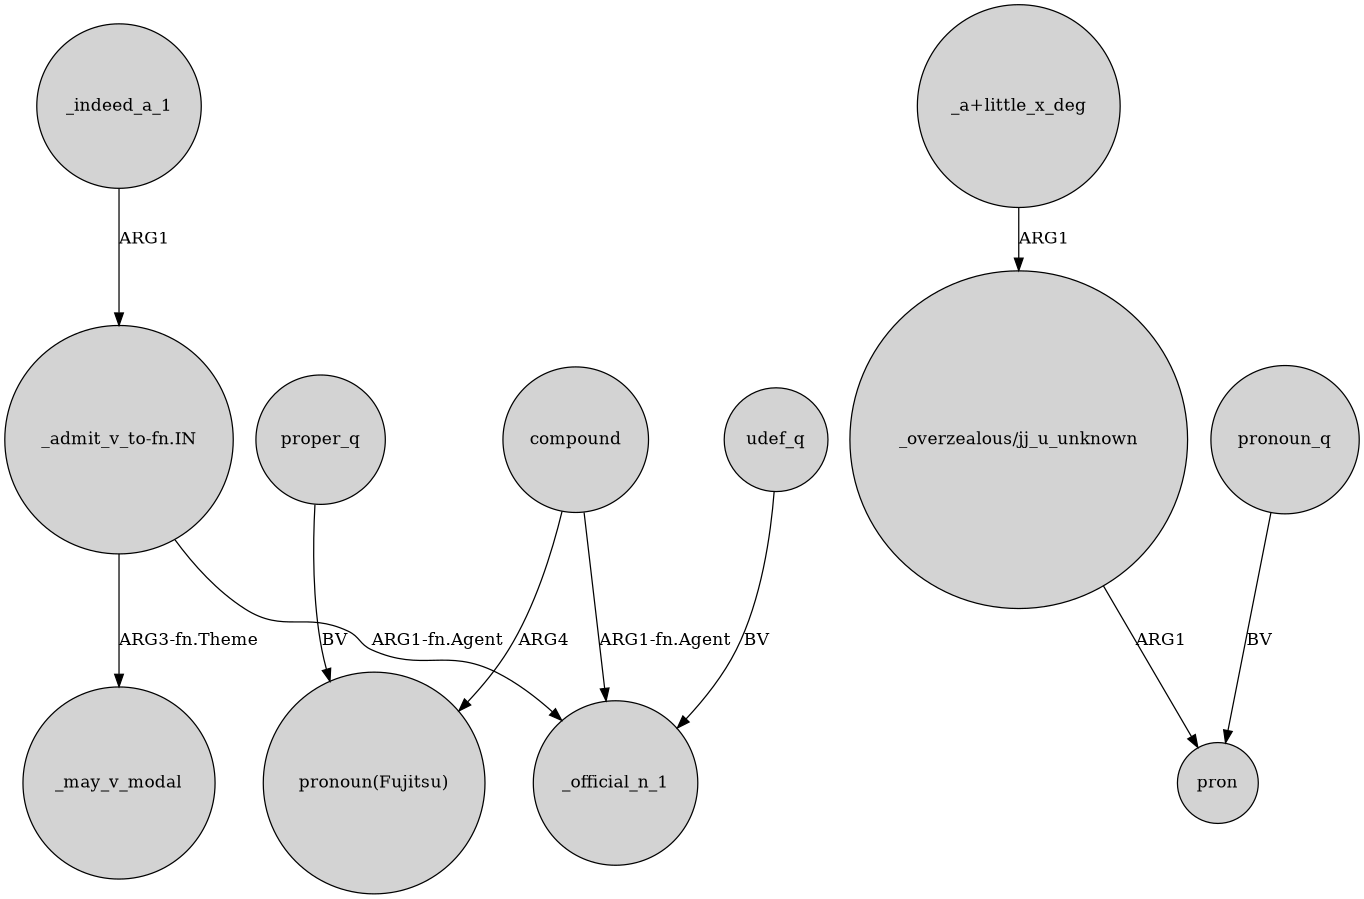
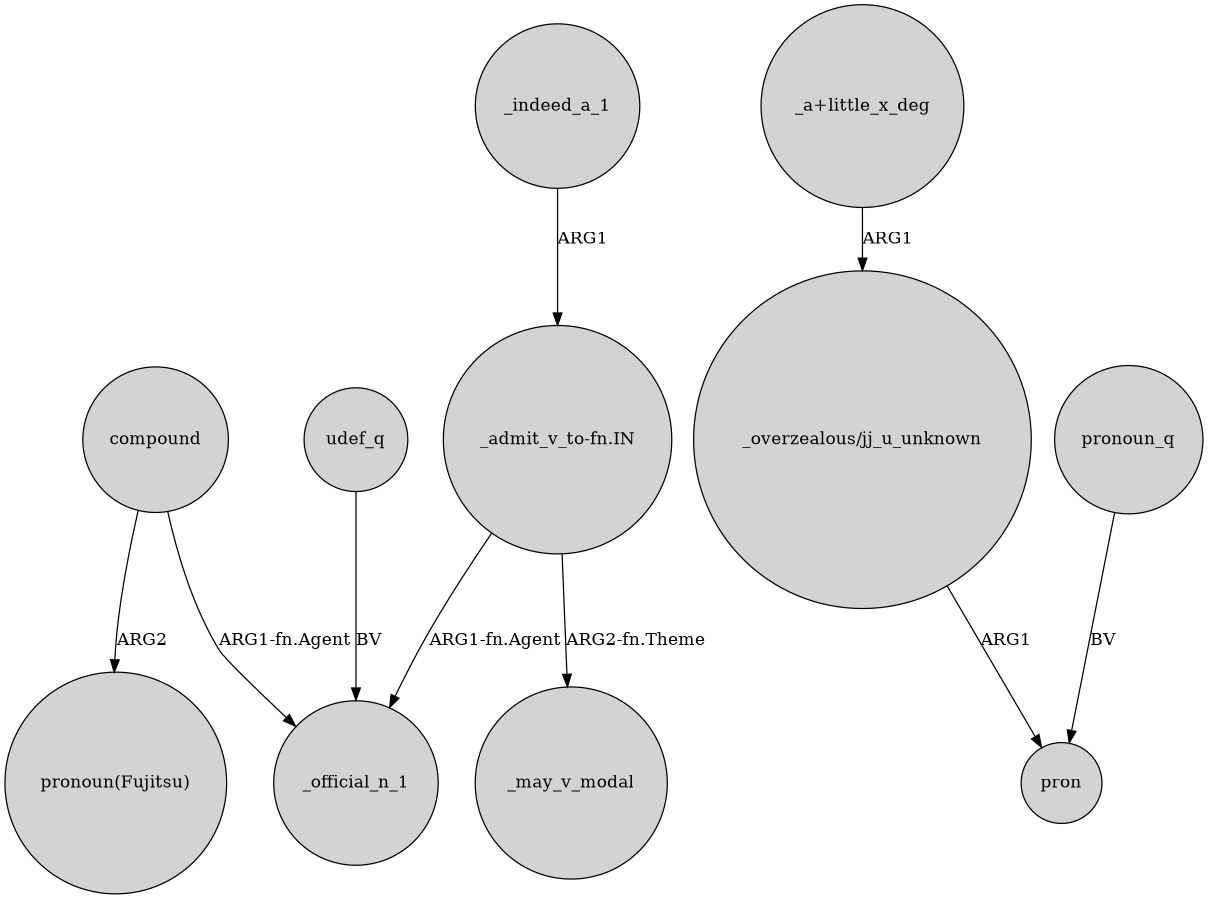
  digraph {
    node [shape=circle style=filled]
    compound
    _official_n_1
    n3 [label="pronoun(Fujitsu)"]
    _indeed_a_1
    "_admit_v_to-fn.IN"
    _may_v_modal
    "_a+little_x_deg"
    "_overzealous/jj_u_unknown"
    pron
    udef_q
-   proper_q
    pronoun_q
    compound -> _official_n_1 [label="ARG1-fn.Agent"]
-   compound -> n3 [label=ARG4]
+   compound -> n3 [label=ARG2]
    _indeed_a_1 -> "_admit_v_to-fn.IN" [label=ARG1]
    "_admit_v_to-fn.IN" -> _official_n_1 [label="ARG1-fn.Agent"]
-   "_admit_v_to-fn.IN" -> _may_v_modal [label="ARG3-fn.Theme"]
+   "_admit_v_to-fn.IN" -> _may_v_modal [label="ARG2-fn.Theme"]
    "_a+little_x_deg" -> "_overzealous/jj_u_unknown" [label=ARG1]
    "_overzealous/jj_u_unknown" -> pron [label=ARG1]
    udef_q -> _official_n_1 [label=BV]
-   proper_q -> n3 [label=BV]
    pronoun_q -> pron [label=BV]
  }
